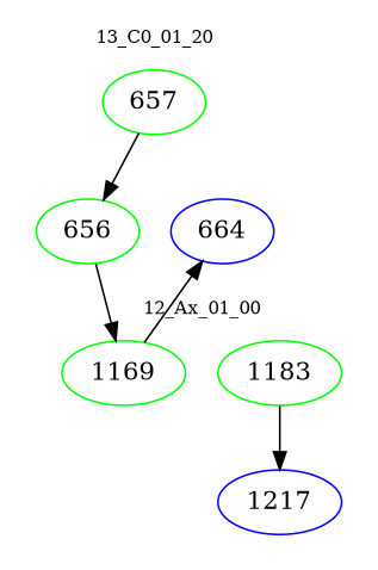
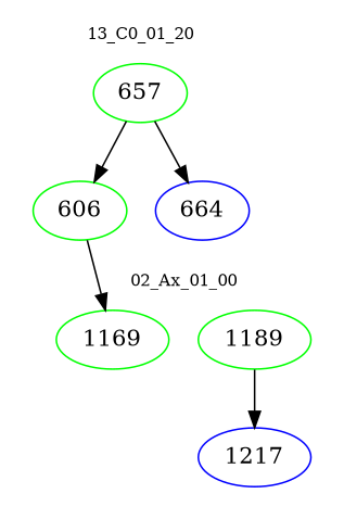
  digraph {
    node [color=green]
    edge [color=black]
-   n1 [label=1183]
+   n1 [label=1189]
    n2 [label=1169]
    n3 [color=blue label=1217]
    n4 [label=657]
-   n5 [label=656]
+   n5 [label=606]
    n6 [color=blue label=664]
    subgraph cluster_1 {
      color=white
      fontsize=10
-     label="12_Ax_01_00"
+     label="02_Ax_01_00"
      n1
      n2
      n3
    }
    subgraph cluster_2 {
      color=white
      fontsize=10
      label="13_C0_01_20"
      n4
      n5
      n6
    }
    n1 -> n3
    n4 -> n5
-   n2 -> n6
+   n4 -> n6
    n5 -> n2
  }
